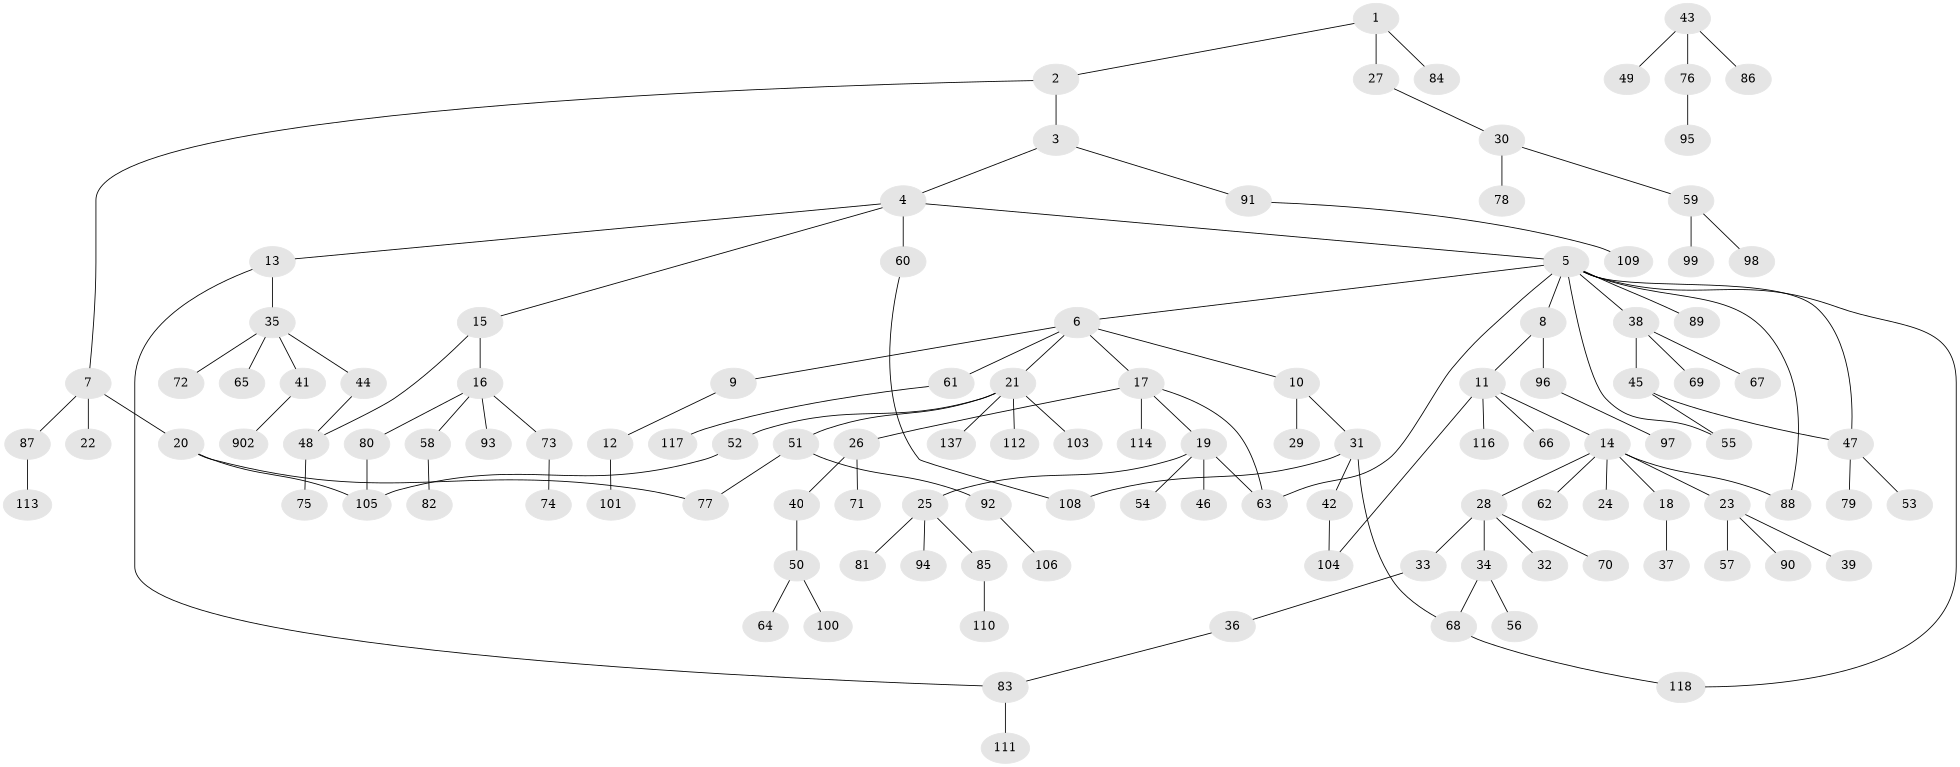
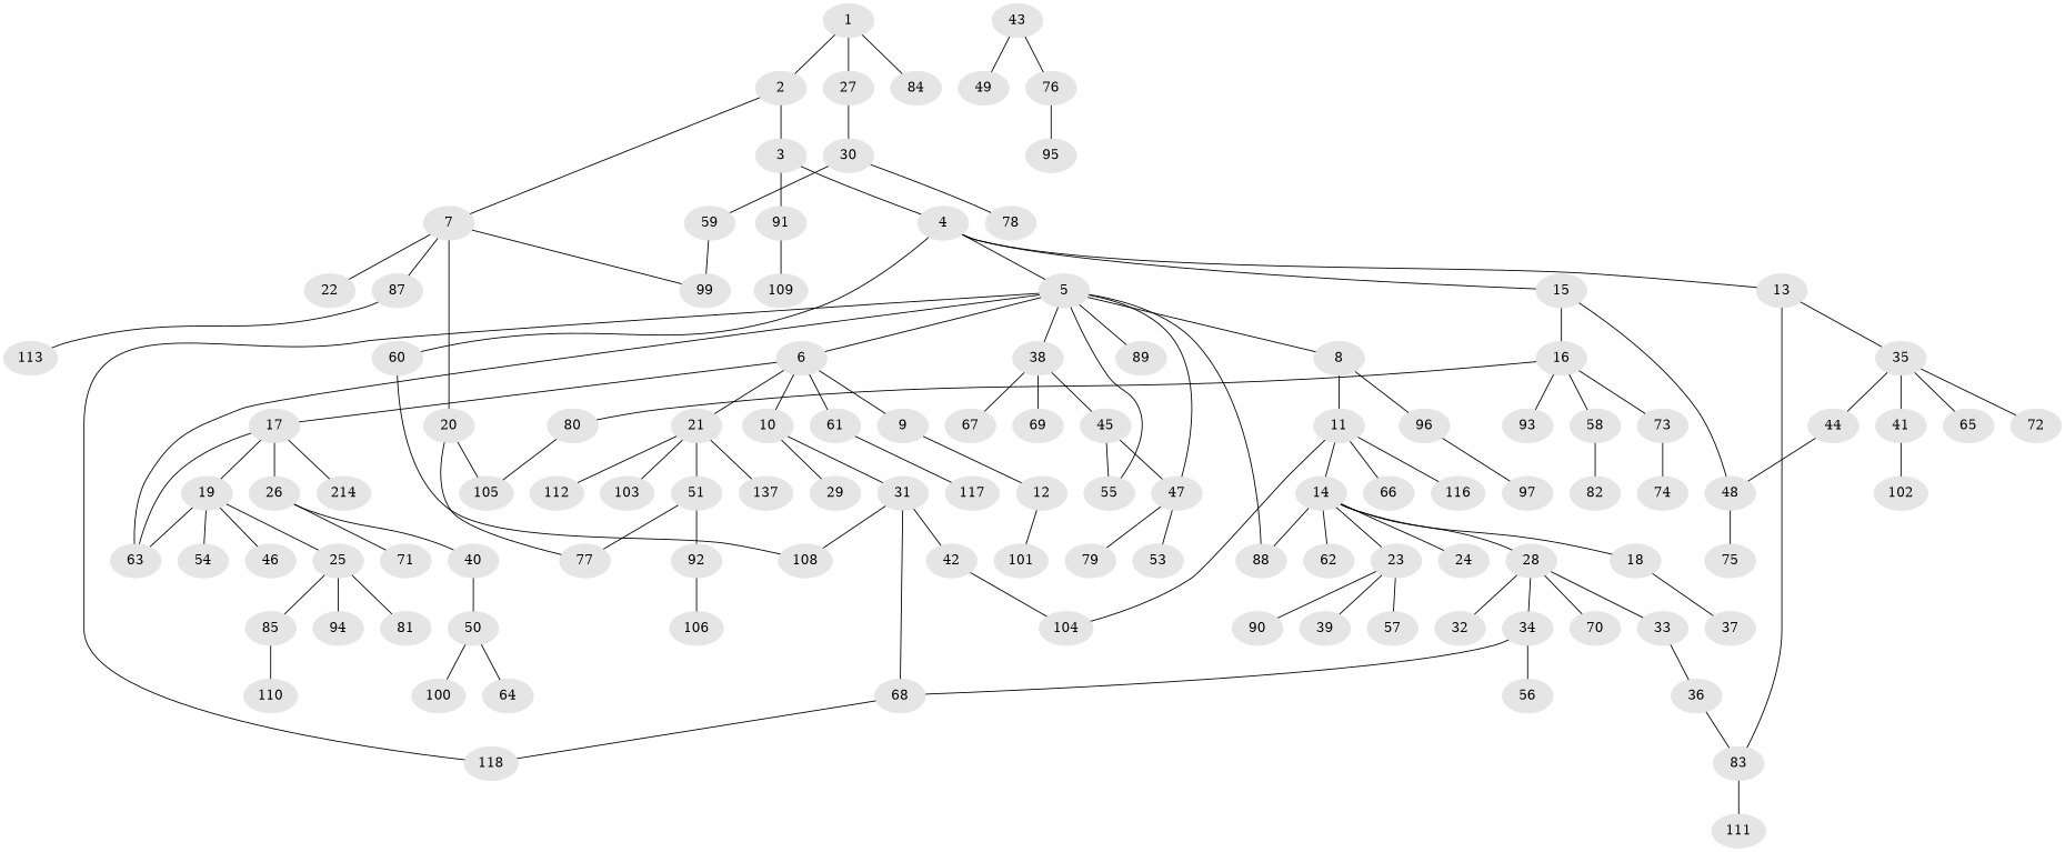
  graph {
    node [color=gray90 style=filled]
    1
    2
    27
    84
    3
    7
    30
    4
    91
    20
    22
    87
    99
    5
    13
    15
    60
    43
    49
    76
-   86
    109
    6
    8
    38
    47
    55
    63
    88
    89
    118
    35
    83
    16
    48
    108
    9
    10
    17
    21
    61
    11
    96
    45
    67
    69
    53
    79
    12
    29
    31
    19
    26
-   114
+   114 [label=214]
    103
    51
-   52
    n58 [label=137]
    112
    117
    105
    77
    113
    14
    66
    104
    116
    97
    101
    42
    68
    18
    23
    24
    28
    62
    41
    44
    65
    72
    111
    37
    39
    57
    90
    32
    33
    34
    70
    58
    73
    80
    93
    75
    82
    74
    25
    46
    54
    40
    71
    81
    85
    94
    92
    110
    50
    59
    78
    36
    56
-   98
-   102 [label=902]
+   102
    64
    100
    95
    106
    1 -- 2
    1 -- 27
    1 -- 84
    2 -- 3
    2 -- 7
    27 -- 30
    3 -- 4
    3 -- 91
    7 -- 20
    7 -- 22
    7 -- 87
+   7 -- 99
    30 -- 59
    30 -- 78
    4 -- 5
    4 -- 13
    4 -- 15
    4 -- 60
    91 -- 109
    20 -- 105
    20 -- 77
    87 -- 113
    5 -- 6
    5 -- 8
    5 -- 38
    5 -- 47
    5 -- 55
    5 -- 63
    5 -- 88
    5 -- 89
    5 -- 118
    13 -- 35
    13 -- 83
    15 -- 16
    15 -- 48
    60 -- 108
    43 -- 49
    43 -- 76
-   43 -- 86
    76 -- 95
    6 -- 9
    6 -- 10
    6 -- 17
    6 -- 21
    6 -- 61
    8 -- 11
    8 -- 96
    38 -- 45
    38 -- 67
    38 -- 69
    47 -- 53
    47 -- 79
    35 -- 41
    35 -- 44
    35 -- 65
    35 -- 72
    83 -- 111
    16 -- 58
    16 -- 73
    16 -- 80
    16 -- 93
    48 -- 75
    9 -- 12
    10 -- 29
    10 -- 31
    17 -- 63
    17 -- 19
    17 -- 26
    17 -- 114
    21 -- 103
    21 -- 51
-   21 -- 52
    21 -- n58
    21 -- 112
    61 -- 117
    11 -- 14
    11 -- 66
    11 -- 104
    11 -- 116
    96 -- 97
    45 -- 47
    45 -- 55
    12 -- 101
    31 -- 108
    31 -- 42
    31 -- 68
    19 -- 63
    19 -- 25
    19 -- 46
    19 -- 54
    26 -- 40
    26 -- 71
    51 -- 77
    51 -- 92
-   52 -- 105
    14 -- 88
    14 -- 18
    14 -- 23
    14 -- 24
    14 -- 28
    14 -- 62
    42 -- 104
    68 -- 118
    18 -- 37
    23 -- 39
    23 -- 57
    23 -- 90
    28 -- 32
    28 -- 33
    28 -- 34
    28 -- 70
    41 -- 102
    44 -- 48
    33 -- 36
    34 -- 68
    34 -- 56
    58 -- 82
    73 -- 74
    80 -- 105
    25 -- 81
    25 -- 85
    25 -- 94
    40 -- 50
    85 -- 110
    92 -- 106
    50 -- 64
    50 -- 100
    59 -- 99
-   59 -- 98
    36 -- 83
  }
